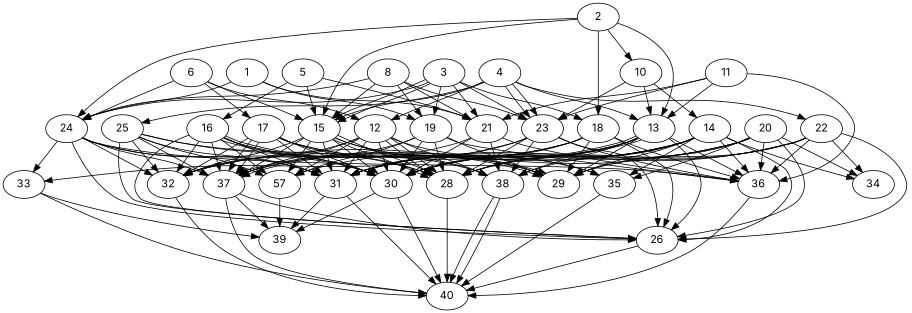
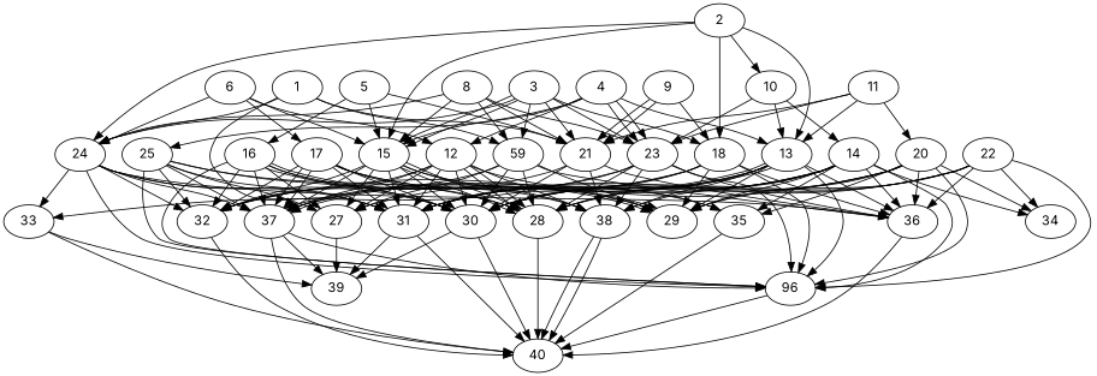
  digraph {
    fontname=Inter
    node [alpha=0.02 fontname=Inter]
    edge [fontname=Inter]
    1 [alpha=0.12 expect_size=48685056]
-   19 [alpha=0.18 expect_size=35539968]
+   19 [alpha=0.18 expect_size=35539968 label=59]
    21 [alpha=0.10 expect_size=32684032]
    24 [alpha=0.09 expect_size=17291264]
-   27 [alpha=0.18 expect_size=32887808 label=57]
+   27 [alpha=0.18 expect_size=32887808]
    28 [alpha=0.00 expect_size=44420096]
    30 [alpha=0.04 expect_size=39079936]
    32 [alpha=0.03 expect_size=52097024]
    29 [expect_size=43021312]
    36 [alpha=0.08 expect_size=15367168]
    37 [alpha=0.11 expect_size=20520960]
    38 [alpha=0.12 expect_size=15357952]
-   26 [expect_size=35318784]
+   26 [expect_size=35318784 label=96]
    31 [alpha=0.00 expect_size=27624448]
    33 [alpha=0.03 expect_size=17376256]
    39 [alpha=0.06 expect_size=16316416]
    40 [alpha=0.14 expect_size=21834752]
    2 [alpha=0.10 expect_size=51677184]
    13 [alpha=0.11 expect_size=45722624]
    15 [expect_size=17403904]
    18 [alpha=0.19 expect_size=45146112]
    10 [alpha=0.16 expect_size=50904064]
    23 [alpha=0.20 expect_size=38398976]
    3 [alpha=0.18 expect_size=51133440]
    4 [alpha=0.10 expect_size=39555072]
    12 [alpha=0.03 expect_size=21228544]
    22 [alpha=0.05 expect_size=32292864]
    25 [alpha=0.11 expect_size=31217664]
    35 [alpha=0.20 expect_size=36712448]
    34 [alpha=0.19 expect_size=16539648]
    5 [expect_size=37084160]
    16 [alpha=0.19 expect_size=21124096]
    6 [alpha=0.10 expect_size=26076160]
    17 [alpha=0.05 expect_size=43587584]
    8 [alpha=0.16 expect_size=21682176]
+   9 [expect_size=50866176]
    14 [alpha=0.06 expect_size=41436160]
    11 [alpha=0.20 expect_size=40866816]
    20 [alpha=0.15 expect_size=41038848]
    1 -> 19
    1 -> 21
    1 -> 24
    19 -> 27
    19 -> 28
    19 -> 30
    19 -> 32
    19 -> 29
    19 -> 36
    21 -> 30
    21 -> 36
    21 -> 37
    21 -> 38
    24 -> 30
    24 -> 32
    24 -> 36
    24 -> 37
    24 -> 26
    24 -> 31
    24 -> 33
    27 -> 39
    28 -> 40
    30 -> 39
    30 -> 40
    32 -> 40
    36 -> 40
    37 -> 26
    37 -> 39
    37 -> 40
    38 -> 40
    38 -> 40
    26 -> 40
    31 -> 39
    31 -> 40
    33 -> 39
    33 -> 40
    2 -> 24
    2 -> 13
    2 -> 15
    2 -> 18
    2 -> 10
    13 -> 28
    13 -> 30
    13 -> 29
    13 -> 36
    13 -> 37
    13 -> 37
    13 -> 38
    13 -> 26
    13 -> 31
    15 -> 27
    15 -> 28
    15 -> 28
    15 -> 30
    15 -> 32
    15 -> 29
    15 -> 37
    15 -> 38
    15 -> 31
    18 -> 30
    18 -> 32
    18 -> 29
    18 -> 36
    18 -> 26
    18 -> 31
    10 -> 13
    10 -> 23
    10 -> 14
    23 -> 28
    23 -> 36
    23 -> 38
    23 -> 26
    23 -> 31
    23 -> 33
    3 -> 19
    3 -> 21
    3 -> 24
    3 -> 15
    3 -> 15
    3 -> 18
    3 -> 23
    4 -> 13
    4 -> 15
    4 -> 23
    4 -> 23
    4 -> 12
-   4 -> 22
    4 -> 25
    12 -> 27
    12 -> 28
    12 -> 28
    12 -> 30
    12 -> 32
    12 -> 37
    12 -> 38
    12 -> 31
    12 -> 35
    22 -> 28
    22 -> 30
    22 -> 29
    22 -> 36
    22 -> 26
    22 -> 31
    22 -> 34
    25 -> 27
    25 -> 28
    25 -> 30
    25 -> 32
    25 -> 37
    25 -> 26
    25 -> 31
    35 -> 40
    5 -> 21
    5 -> 15
    5 -> 16
    16 -> 27
    16 -> 30
    16 -> 32
    16 -> 29
    16 -> 29
    16 -> 37
    16 -> 38
    16 -> 26
-   16 -> 31
+   1 -> 31
    6 -> 24
    6 -> 15
    6 -> 12
    6 -> 17
    17 -> 28
    17 -> 30
    17 -> 32
    17 -> 29
    17 -> 37
    17 -> 37
    17 -> 31
    17 -> 35
    8 -> 19
    8 -> 21
    8 -> 24
    8 -> 15
    8 -> 23
+   9 -> 21
+   9 -> 21
+   9 -> 18
    14 -> 27
    14 -> 28
    14 -> 30
    14 -> 29
    14 -> 36
    14 -> 37
    14 -> 38
    14 -> 26
    14 -> 35
    14 -> 34
    11 -> 21
    11 -> 13
    11 -> 23
-   11 -> 36
+   11 -> 20
    20 -> 30
    20 -> 32
    20 -> 29
    20 -> 36
    20 -> 26
    20 -> 31
    20 -> 35
    20 -> 34
  }
